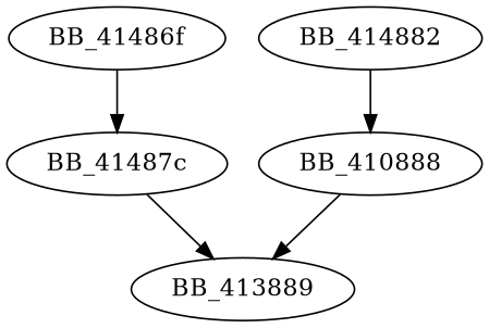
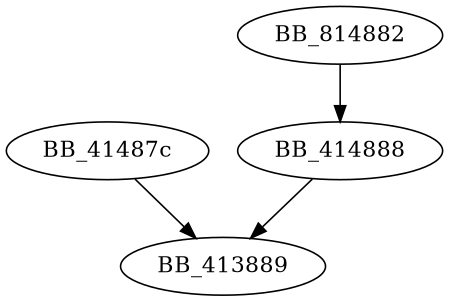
  digraph {
-   BB_41486f
    BB_41487c
    n3 [label=BB_413889]
-   BB_414882
-   BB_414888 [label=BB_410888]
-   BB_41486f -> BB_41487c
+   BB_414882 [label=BB_814882]
+   BB_414888
    BB_41487c -> n3
    BB_414882 -> BB_414888
    BB_414888 -> n3
  }
